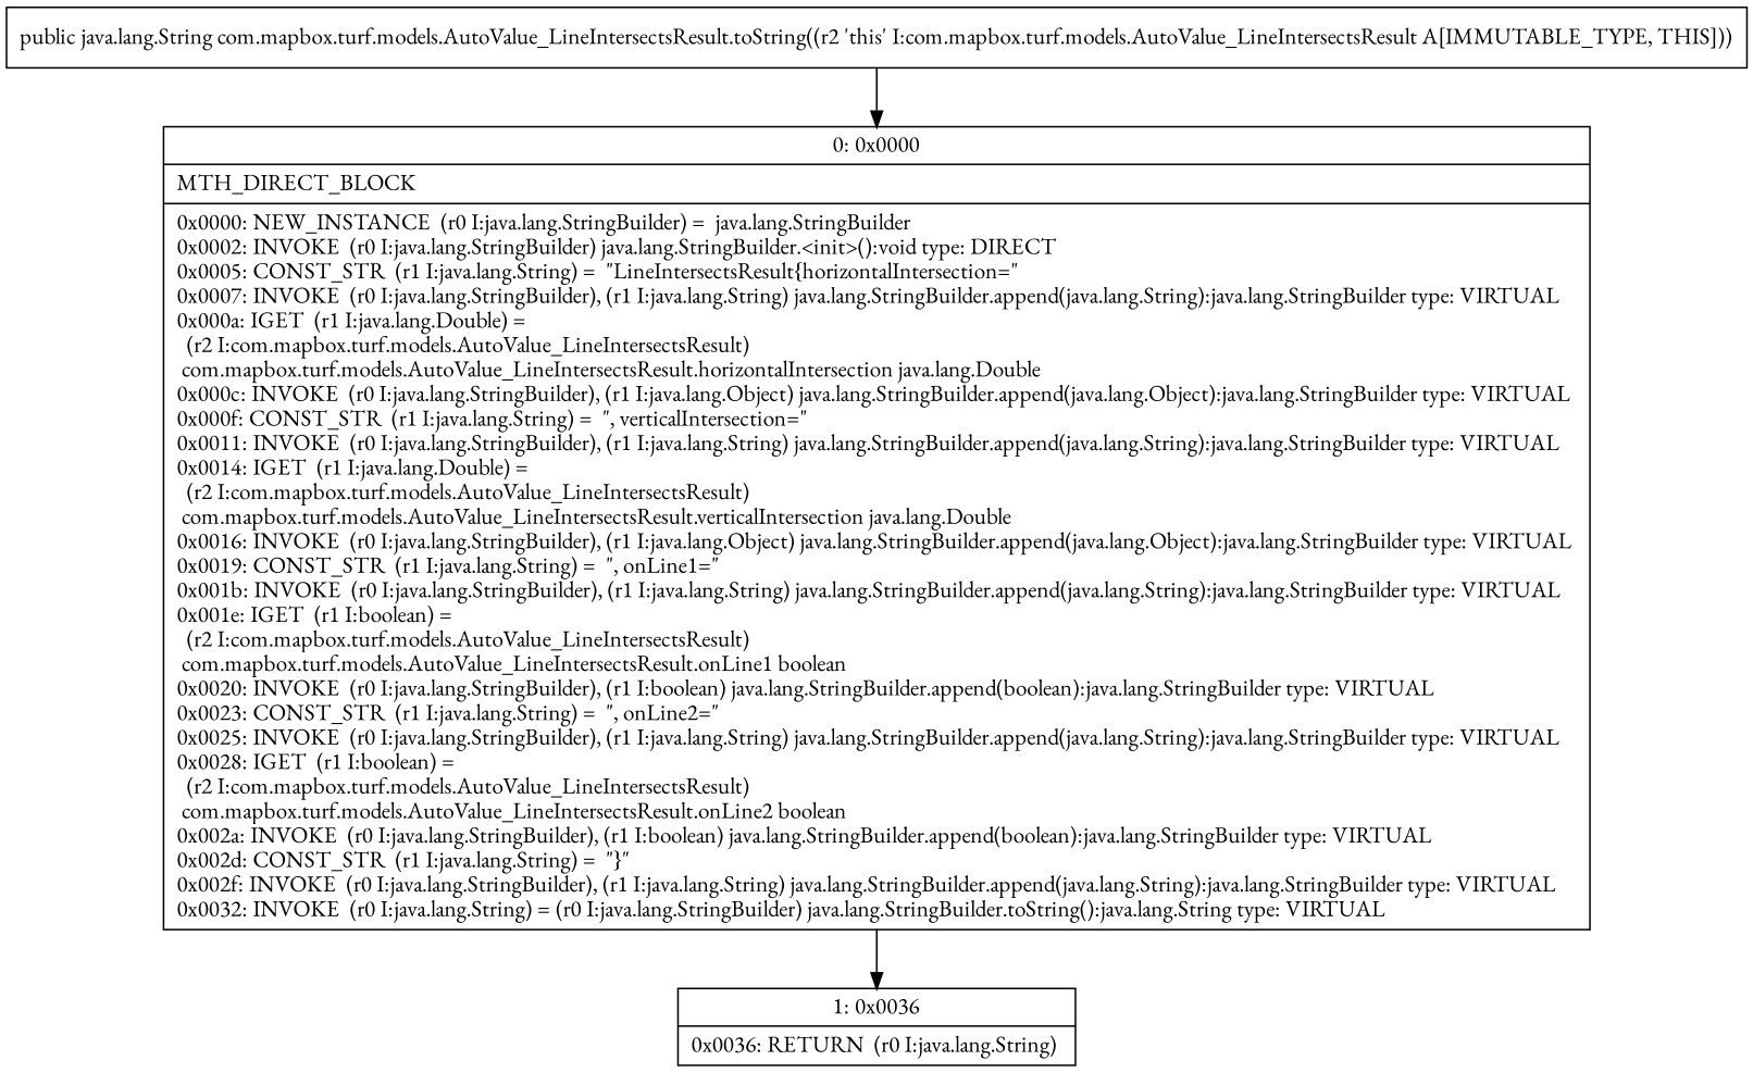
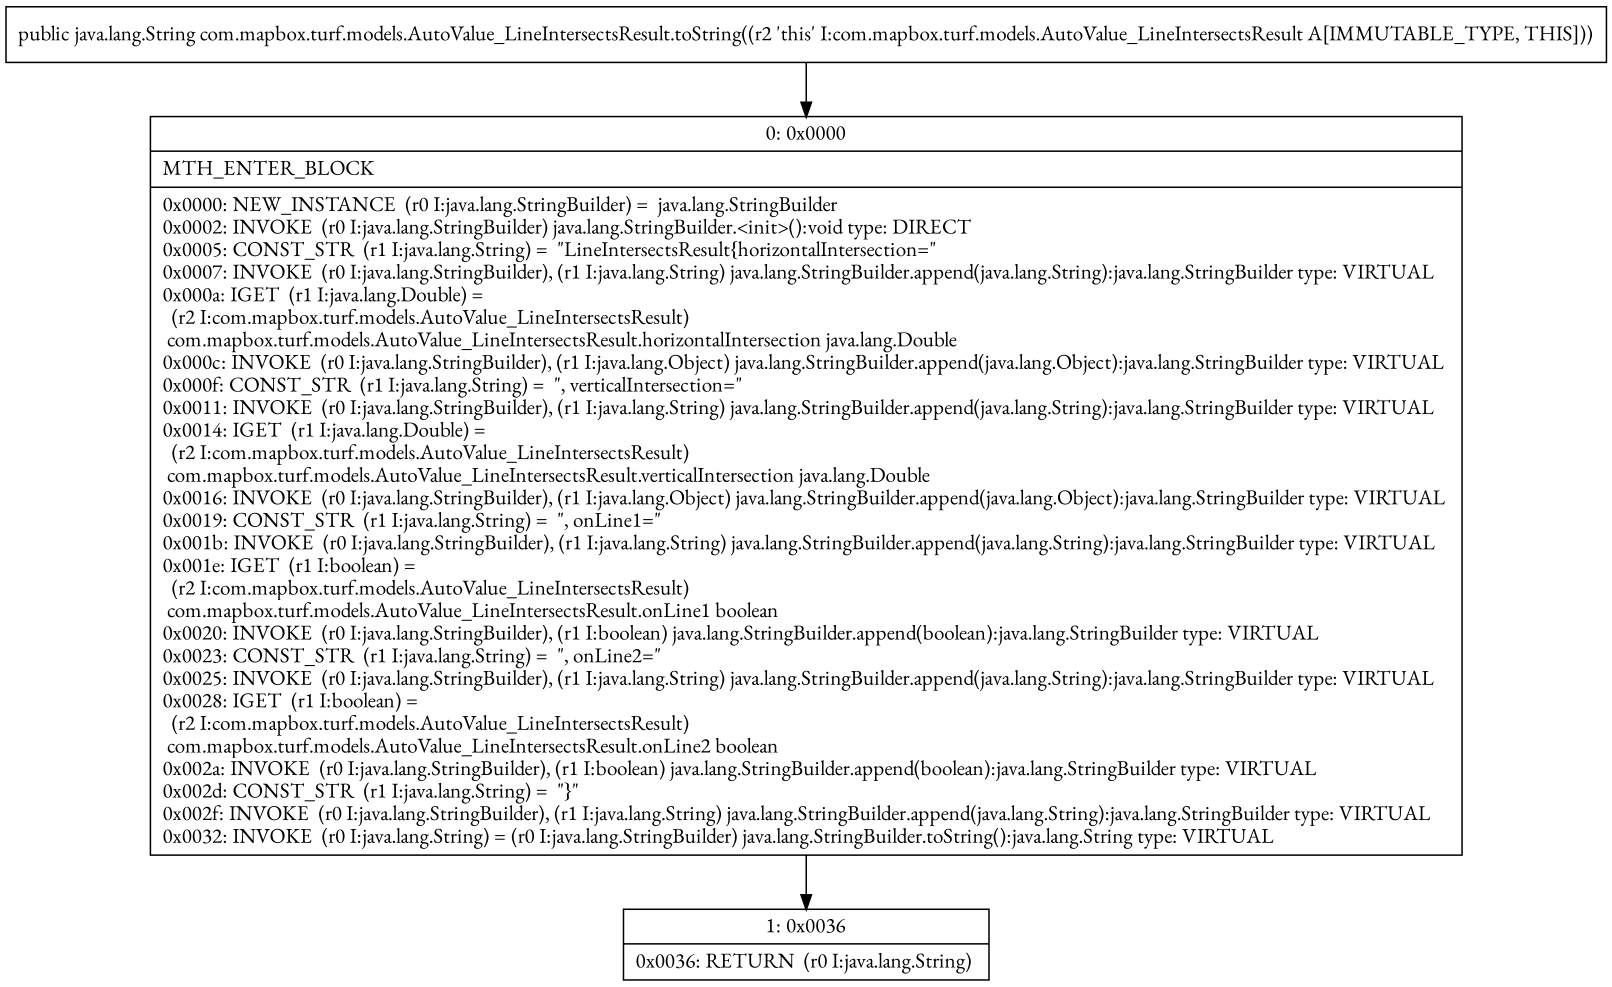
  digraph {
    fontname="EB Garamond"
    node [shape=record fontname="EB Garamond"]
    edge [fontname="EB Garamond"]
-   n1 [label="{0\:\ 0x0000|MTH_DIRECT_BLOCK\l|0x0000: NEW_INSTANCE  (r0 I:java.lang.StringBuilder) =  java.lang.StringBuilder \l0x0002: INVOKE  (r0 I:java.lang.StringBuilder) java.lang.StringBuilder.\<init\>():void type: DIRECT \l0x0005: CONST_STR  (r1 I:java.lang.String) =  \"LineIntersectsResult\{horizontalIntersection=\" \l0x0007: INVOKE  (r0 I:java.lang.StringBuilder), (r1 I:java.lang.String) java.lang.StringBuilder.append(java.lang.String):java.lang.StringBuilder type: VIRTUAL \l0x000a: IGET  (r1 I:java.lang.Double) = \l  (r2 I:com.mapbox.turf.models.AutoValue_LineIntersectsResult)\l com.mapbox.turf.models.AutoValue_LineIntersectsResult.horizontalIntersection java.lang.Double \l0x000c: INVOKE  (r0 I:java.lang.StringBuilder), (r1 I:java.lang.Object) java.lang.StringBuilder.append(java.lang.Object):java.lang.StringBuilder type: VIRTUAL \l0x000f: CONST_STR  (r1 I:java.lang.String) =  \", verticalIntersection=\" \l0x0011: INVOKE  (r0 I:java.lang.StringBuilder), (r1 I:java.lang.String) java.lang.StringBuilder.append(java.lang.String):java.lang.StringBuilder type: VIRTUAL \l0x0014: IGET  (r1 I:java.lang.Double) = \l  (r2 I:com.mapbox.turf.models.AutoValue_LineIntersectsResult)\l com.mapbox.turf.models.AutoValue_LineIntersectsResult.verticalIntersection java.lang.Double \l0x0016: INVOKE  (r0 I:java.lang.StringBuilder), (r1 I:java.lang.Object) java.lang.StringBuilder.append(java.lang.Object):java.lang.StringBuilder type: VIRTUAL \l0x0019: CONST_STR  (r1 I:java.lang.String) =  \", onLine1=\" \l0x001b: INVOKE  (r0 I:java.lang.StringBuilder), (r1 I:java.lang.String) java.lang.StringBuilder.append(java.lang.String):java.lang.StringBuilder type: VIRTUAL \l0x001e: IGET  (r1 I:boolean) = \l  (r2 I:com.mapbox.turf.models.AutoValue_LineIntersectsResult)\l com.mapbox.turf.models.AutoValue_LineIntersectsResult.onLine1 boolean \l0x0020: INVOKE  (r0 I:java.lang.StringBuilder), (r1 I:boolean) java.lang.StringBuilder.append(boolean):java.lang.StringBuilder type: VIRTUAL \l0x0023: CONST_STR  (r1 I:java.lang.String) =  \", onLine2=\" \l0x0025: INVOKE  (r0 I:java.lang.StringBuilder), (r1 I:java.lang.String) java.lang.StringBuilder.append(java.lang.String):java.lang.StringBuilder type: VIRTUAL \l0x0028: IGET  (r1 I:boolean) = \l  (r2 I:com.mapbox.turf.models.AutoValue_LineIntersectsResult)\l com.mapbox.turf.models.AutoValue_LineIntersectsResult.onLine2 boolean \l0x002a: INVOKE  (r0 I:java.lang.StringBuilder), (r1 I:boolean) java.lang.StringBuilder.append(boolean):java.lang.StringBuilder type: VIRTUAL \l0x002d: CONST_STR  (r1 I:java.lang.String) =  \"\}\" \l0x002f: INVOKE  (r0 I:java.lang.StringBuilder), (r1 I:java.lang.String) java.lang.StringBuilder.append(java.lang.String):java.lang.StringBuilder type: VIRTUAL \l0x0032: INVOKE  (r0 I:java.lang.String) = (r0 I:java.lang.StringBuilder) java.lang.StringBuilder.toString():java.lang.String type: VIRTUAL \l}"]
+   n1 [label="{0\:\ 0x0000|MTH_ENTER_BLOCK\l|0x0000: NEW_INSTANCE  (r0 I:java.lang.StringBuilder) =  java.lang.StringBuilder \l0x0002: INVOKE  (r0 I:java.lang.StringBuilder) java.lang.StringBuilder.\<init\>():void type: DIRECT \l0x0005: CONST_STR  (r1 I:java.lang.String) =  \"LineIntersectsResult\{horizontalIntersection=\" \l0x0007: INVOKE  (r0 I:java.lang.StringBuilder), (r1 I:java.lang.String) java.lang.StringBuilder.append(java.lang.String):java.lang.StringBuilder type: VIRTUAL \l0x000a: IGET  (r1 I:java.lang.Double) = \l  (r2 I:com.mapbox.turf.models.AutoValue_LineIntersectsResult)\l com.mapbox.turf.models.AutoValue_LineIntersectsResult.horizontalIntersection java.lang.Double \l0x000c: INVOKE  (r0 I:java.lang.StringBuilder), (r1 I:java.lang.Object) java.lang.StringBuilder.append(java.lang.Object):java.lang.StringBuilder type: VIRTUAL \l0x000f: CONST_STR  (r1 I:java.lang.String) =  \", verticalIntersection=\" \l0x0011: INVOKE  (r0 I:java.lang.StringBuilder), (r1 I:java.lang.String) java.lang.StringBuilder.append(java.lang.String):java.lang.StringBuilder type: VIRTUAL \l0x0014: IGET  (r1 I:java.lang.Double) = \l  (r2 I:com.mapbox.turf.models.AutoValue_LineIntersectsResult)\l com.mapbox.turf.models.AutoValue_LineIntersectsResult.verticalIntersection java.lang.Double \l0x0016: INVOKE  (r0 I:java.lang.StringBuilder), (r1 I:java.lang.Object) java.lang.StringBuilder.append(java.lang.Object):java.lang.StringBuilder type: VIRTUAL \l0x0019: CONST_STR  (r1 I:java.lang.String) =  \", onLine1=\" \l0x001b: INVOKE  (r0 I:java.lang.StringBuilder), (r1 I:java.lang.String) java.lang.StringBuilder.append(java.lang.String):java.lang.StringBuilder type: VIRTUAL \l0x001e: IGET  (r1 I:boolean) = \l  (r2 I:com.mapbox.turf.models.AutoValue_LineIntersectsResult)\l com.mapbox.turf.models.AutoValue_LineIntersectsResult.onLine1 boolean \l0x0020: INVOKE  (r0 I:java.lang.StringBuilder), (r1 I:boolean) java.lang.StringBuilder.append(boolean):java.lang.StringBuilder type: VIRTUAL \l0x0023: CONST_STR  (r1 I:java.lang.String) =  \", onLine2=\" \l0x0025: INVOKE  (r0 I:java.lang.StringBuilder), (r1 I:java.lang.String) java.lang.StringBuilder.append(java.lang.String):java.lang.StringBuilder type: VIRTUAL \l0x0028: IGET  (r1 I:boolean) = \l  (r2 I:com.mapbox.turf.models.AutoValue_LineIntersectsResult)\l com.mapbox.turf.models.AutoValue_LineIntersectsResult.onLine2 boolean \l0x002a: INVOKE  (r0 I:java.lang.StringBuilder), (r1 I:boolean) java.lang.StringBuilder.append(boolean):java.lang.StringBuilder type: VIRTUAL \l0x002d: CONST_STR  (r1 I:java.lang.String) =  \"\}\" \l0x002f: INVOKE  (r0 I:java.lang.StringBuilder), (r1 I:java.lang.String) java.lang.StringBuilder.append(java.lang.String):java.lang.StringBuilder type: VIRTUAL \l0x0032: INVOKE  (r0 I:java.lang.String) = (r0 I:java.lang.StringBuilder) java.lang.StringBuilder.toString():java.lang.String type: VIRTUAL \l}"]
    n2 [label="{1\:\ 0x0036|0x0036: RETURN  (r0 I:java.lang.String) \l}"]
    n3 [label="{public java.lang.String com.mapbox.turf.models.AutoValue_LineIntersectsResult.toString((r2 'this' I:com.mapbox.turf.models.AutoValue_LineIntersectsResult A[IMMUTABLE_TYPE, THIS])) }"]
    n1 -> n2
    n3 -> n1
  }
